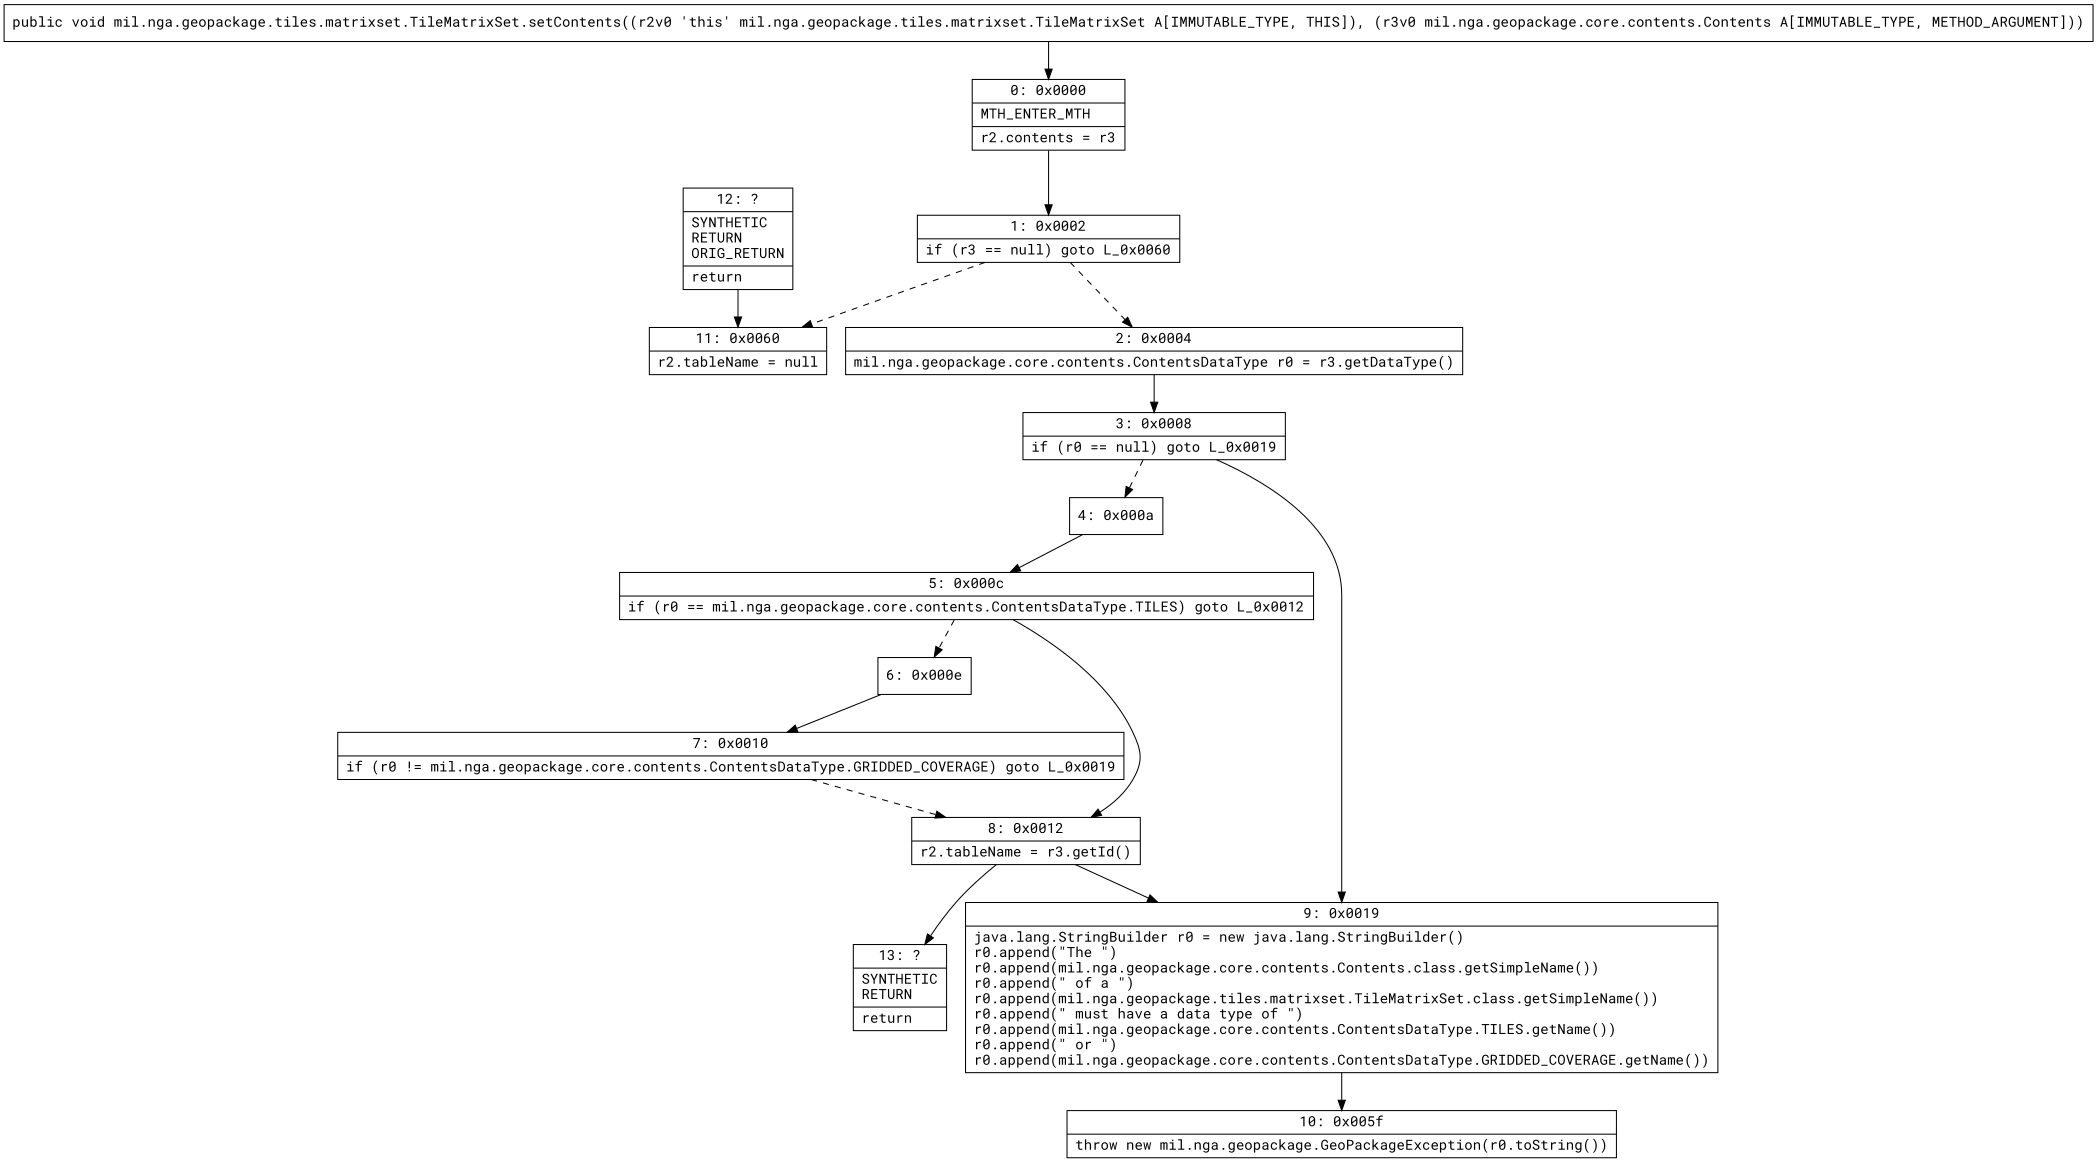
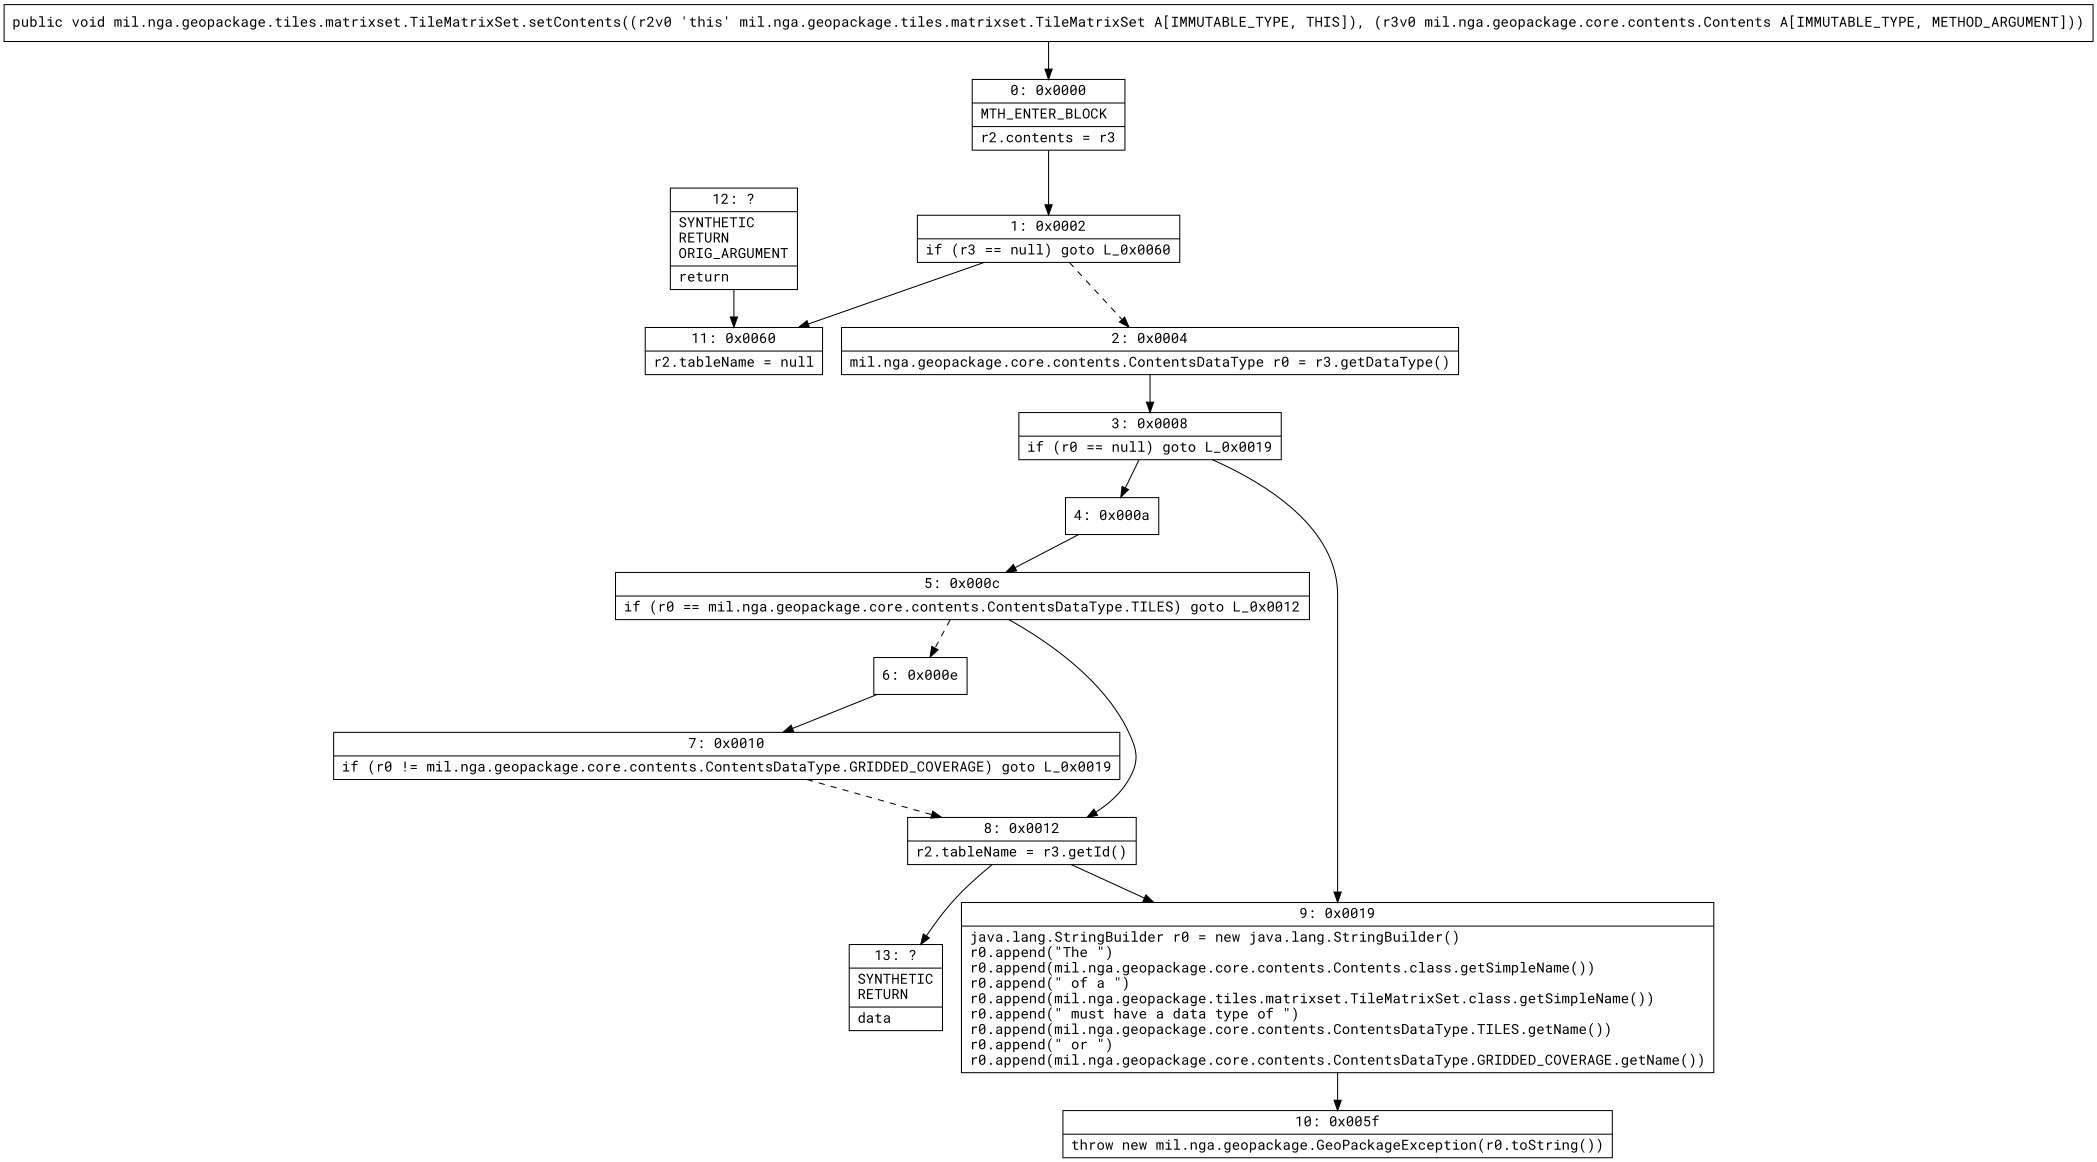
  digraph {
    fontname="Roboto Mono"
    node [fontname="Roboto Mono" shape=record]
    edge [fontname="Roboto Mono"]
-   n1 [label="{0\:\ 0x0000|MTH_ENTER_MTH\l|r2.contents = r3\l}"]
+   n1 [label="{0\:\ 0x0000|MTH_ENTER_BLOCK\l|r2.contents = r3\l}"]
    n2 [label="{1\:\ 0x0002|if (r3 == null) goto L_0x0060\l}"]
    n3 [label="{2\:\ 0x0004|mil.nga.geopackage.core.contents.ContentsDataType r0 = r3.getDataType()\l}"]
    n4 [label="{11\:\ 0x0060|r2.tableName = null\l}"]
    n5 [label="{3\:\ 0x0008|if (r0 == null) goto L_0x0019\l}"]
    n6 [label="{4\:\ 0x000a}"]
    n7 [label="{9\:\ 0x0019|java.lang.StringBuilder r0 = new java.lang.StringBuilder()\lr0.append(\"The \")\lr0.append(mil.nga.geopackage.core.contents.Contents.class.getSimpleName())\lr0.append(\" of a \")\lr0.append(mil.nga.geopackage.tiles.matrixset.TileMatrixSet.class.getSimpleName())\lr0.append(\" must have a data type of \")\lr0.append(mil.nga.geopackage.core.contents.ContentsDataType.TILES.getName())\lr0.append(\" or \")\lr0.append(mil.nga.geopackage.core.contents.ContentsDataType.GRIDDED_COVERAGE.getName())\l}"]
    n8 [label="{5\:\ 0x000c|if (r0 == mil.nga.geopackage.core.contents.ContentsDataType.TILES) goto L_0x0012\l}"]
    n9 [label="{10\:\ 0x005f|throw new mil.nga.geopackage.GeoPackageException(r0.toString())\l}"]
    n10 [label="{6\:\ 0x000e}"]
    n11 [label="{8\:\ 0x0012|r2.tableName = r3.getId()\l}"]
    n12 [label="{7\:\ 0x0010|if (r0 != mil.nga.geopackage.core.contents.ContentsDataType.GRIDDED_COVERAGE) goto L_0x0019\l}"]
-   n13 [label="{13\:\ ?|SYNTHETIC\lRETURN\l|return\l}"]
-   n14 [label="{12\:\ ?|SYNTHETIC\lRETURN\lORIG_RETURN\l|return\l}"]
+   n13 [label="{13\:\ ?|SYNTHETIC\lRETURN\l|data\l}"]
+   n14 [label="{12\:\ ?|SYNTHETIC\lRETURN\lORIG_ARGUMENT\l|return\l}"]
    n15 [label="{public void mil.nga.geopackage.tiles.matrixset.TileMatrixSet.setContents((r2v0 'this' mil.nga.geopackage.tiles.matrixset.TileMatrixSet A[IMMUTABLE_TYPE, THIS]), (r3v0 mil.nga.geopackage.core.contents.Contents A[IMMUTABLE_TYPE, METHOD_ARGUMENT])) }"]
    n1 -> n2
    n2 -> n3 [style=dashed]
-   n2 -> n4 [style=dashed]
+   n2 -> n4
    n3 -> n5
-   n5 -> n6 [style=dashed]
+   n5 -> n6 [style=solid]
    n5 -> n7
    n6 -> n8
    n7 -> n9
    n8 -> n10 [style=dashed]
    n8 -> n11
    n10 -> n12
    n11 -> n7
    n11 -> n13
    n12 -> n11 [style=dashed]
    n14 -> n4
    n15 -> n1
  }
